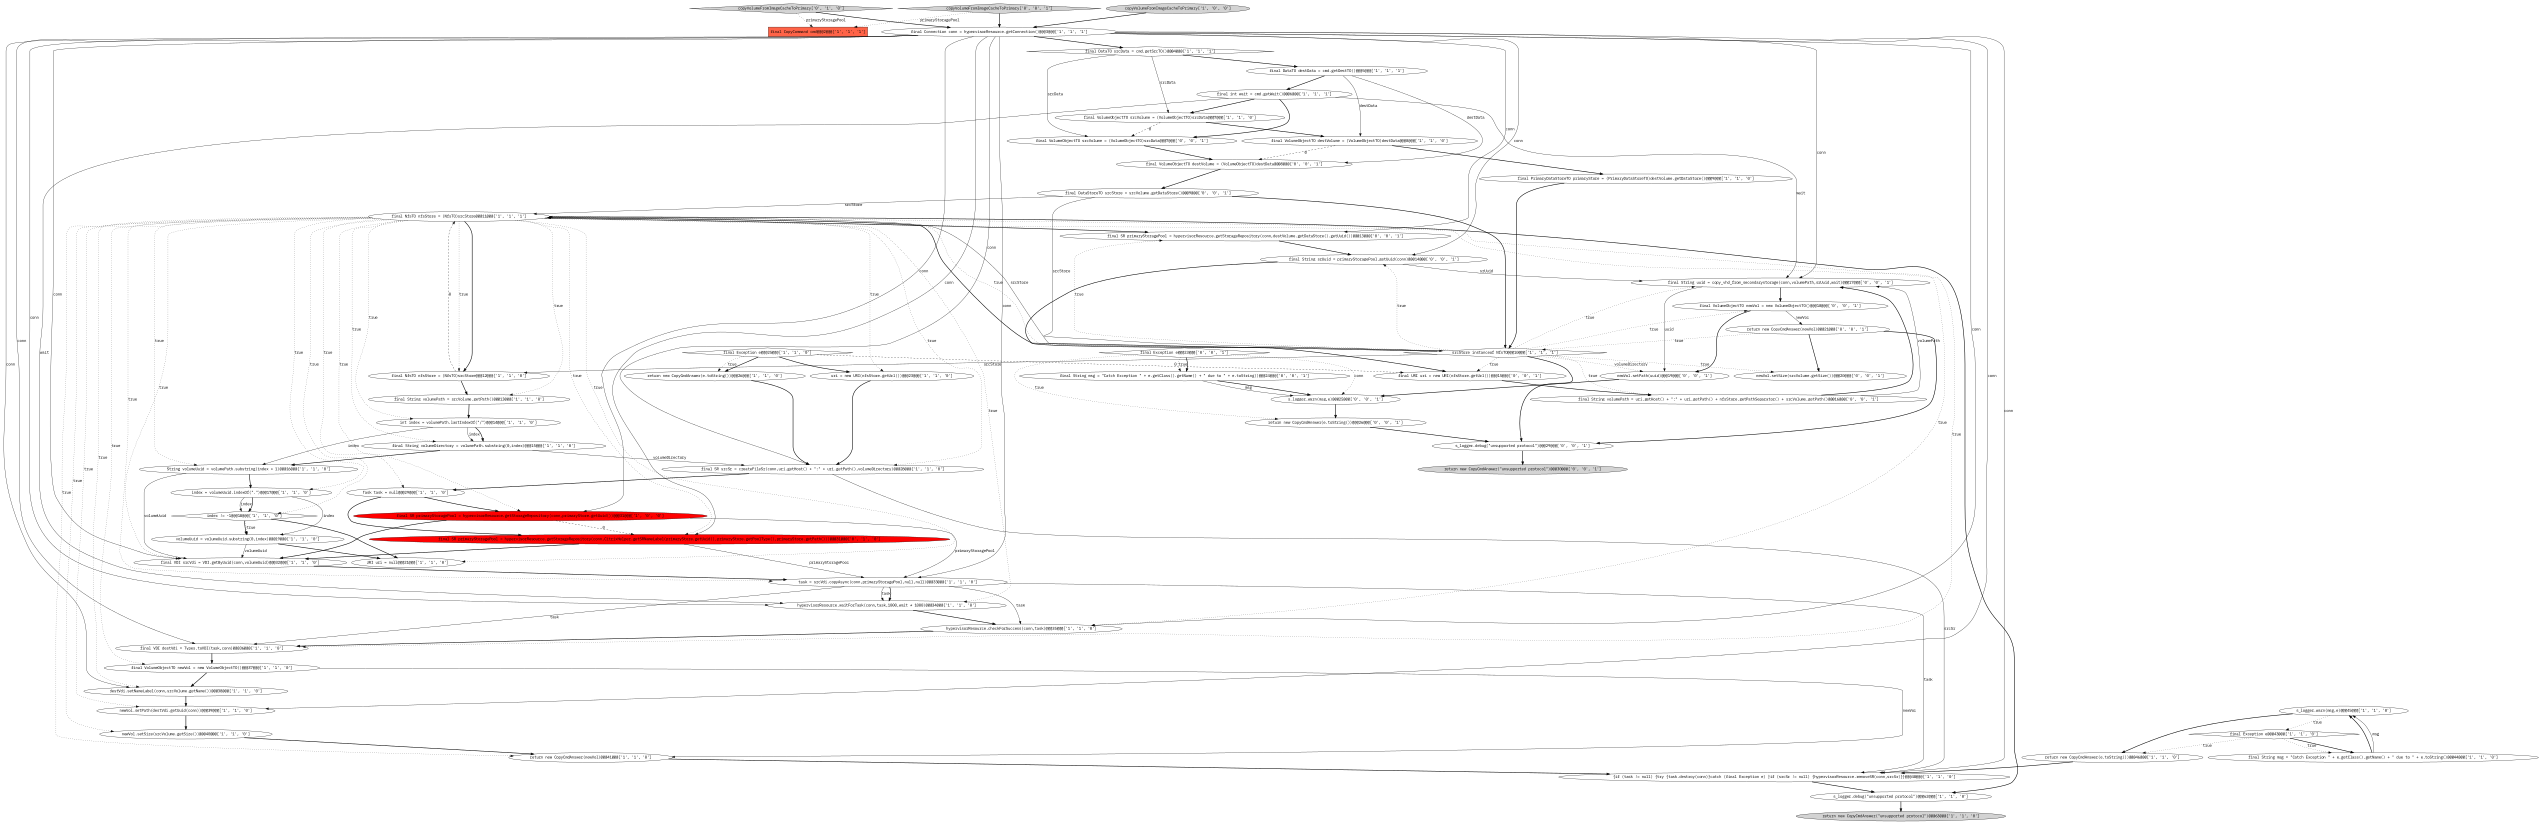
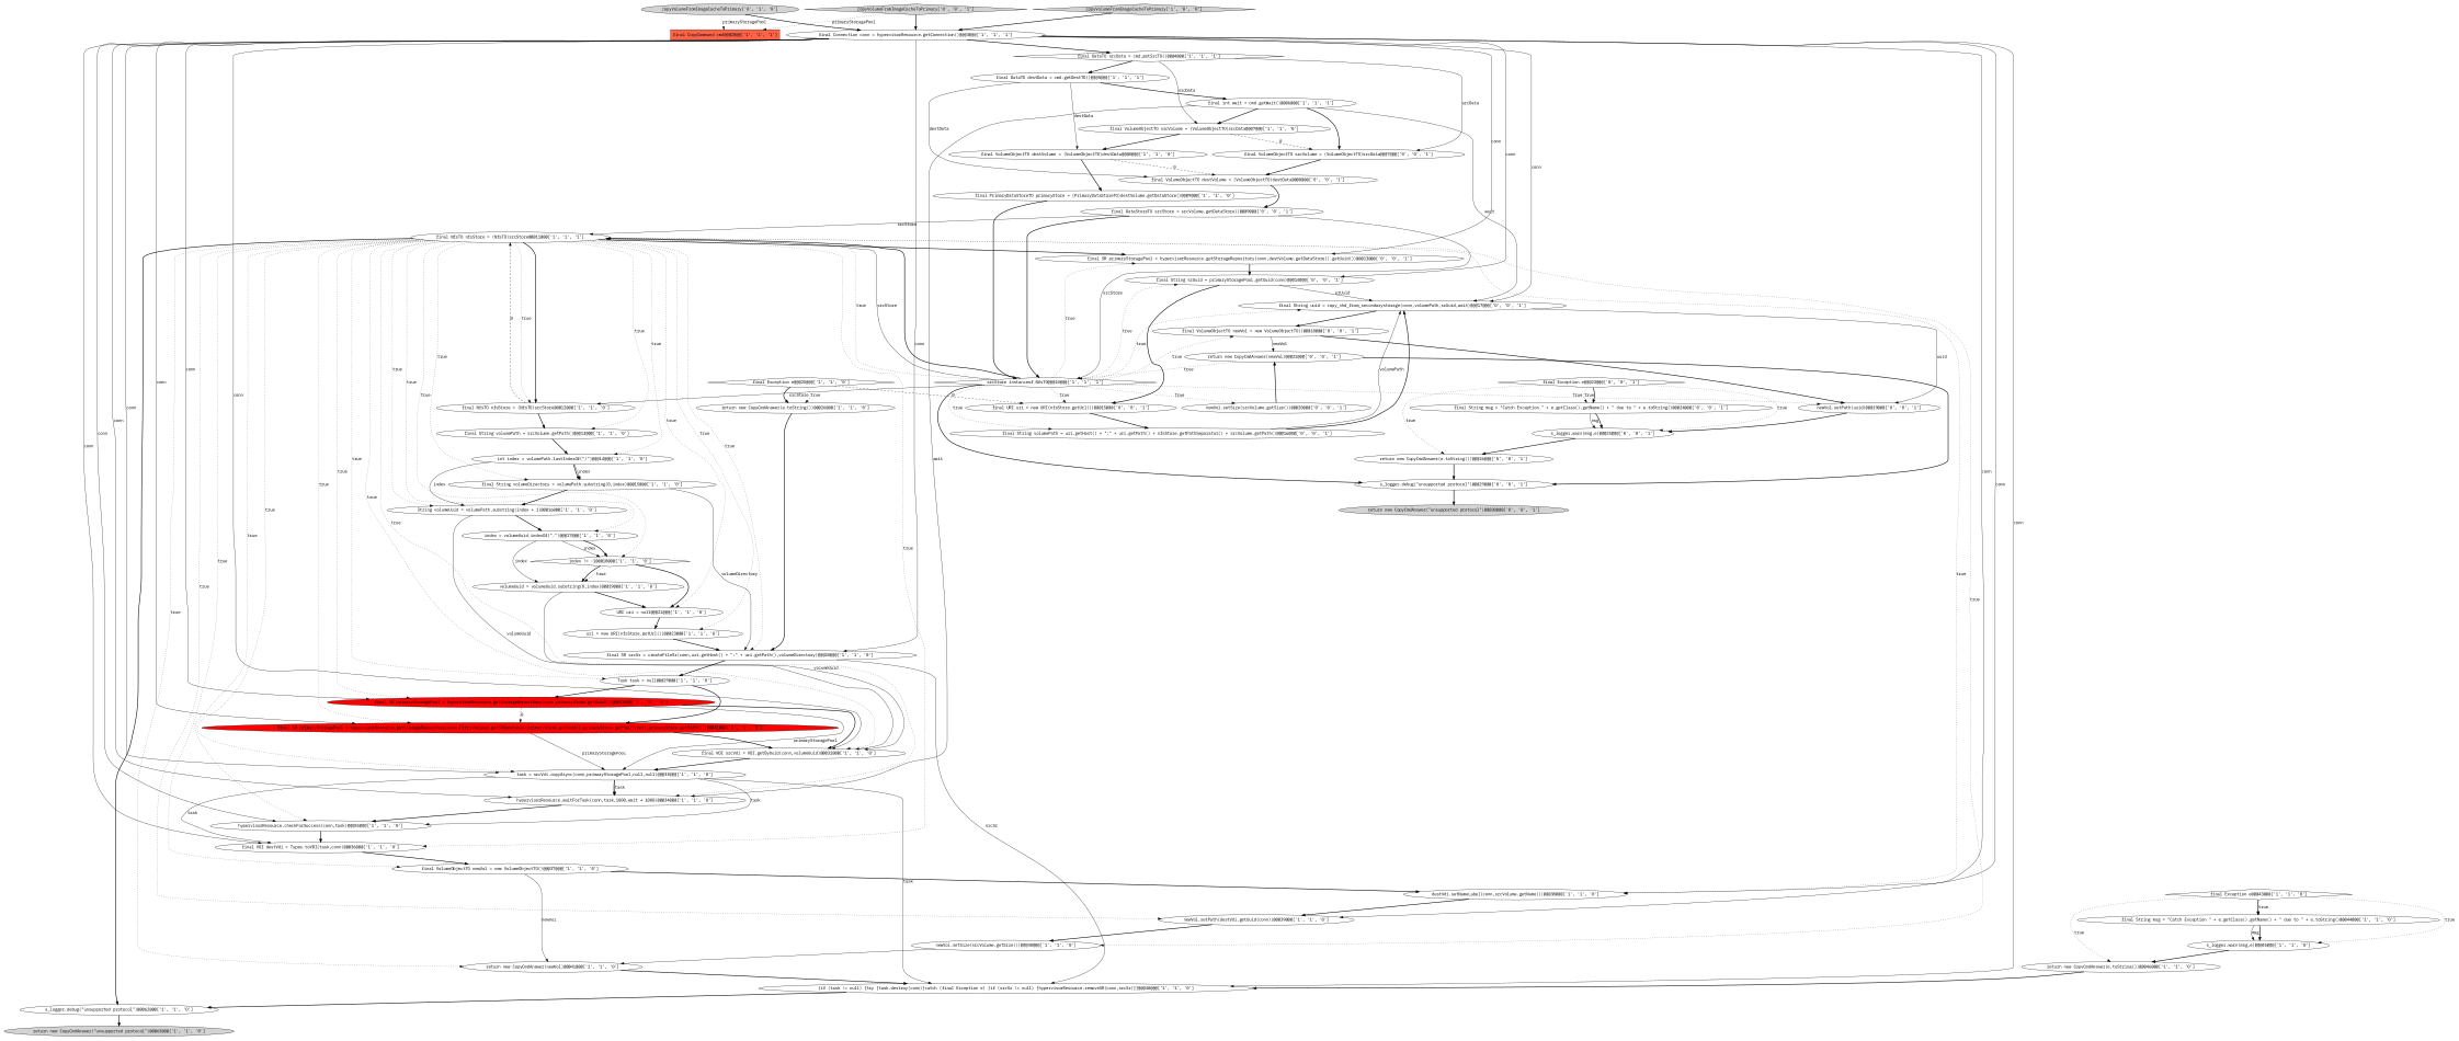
  digraph {
    fontname="IBM Plex Mono"
    node [fillcolor=white fontname="IBM Plex Mono" shape=ellipse style=filled]
    edge [fontname="IBM Plex Mono" style=bold]
    n1 [label="final String volumePath = srcVolume.getPath()@@@13@@@['1', '1', '0']"]
    n2 [label="int index = volumePath.lastIndexOf(\"/\")@@@14@@@['1', '1', '0']"]
    n3 [label="final String volumeDirectory = volumePath.substring(0,index)@@@15@@@['1', '1', '0']"]
    n4 [label="String volumeUuid = volumePath.substring(index + 1)@@@16@@@['1', '1', '0']"]
    n5 [label="s_logger.debug(\"unsupported protocol\")@@@62@@@['1', '1', '0']"]
    n6 [fillcolor=lightgray label="return new CopyCmdAnswer(\"unsupported protocol\")@@@63@@@['1', '1', '0']"]
    n7 [label="final VDI srcVdi = VDI.getByUuid(conn,volumeUuid)@@@32@@@['1', '1', '0']"]
    n8 [label="task = srcVdi.copyAsync(conn,primaryStoragePool,null,null)@@@33@@@['1', '1', '0']"]
    n9 [label="{if (task != null) {try {task.destroy(conn)}catch (final Exception e) }if (srcSr != null) {hypervisorResource.removeSR(conn,srcSr)}}@@@48@@@['1', '1', '0']"]
    n10 [label="final VDI destVdi = Types.toVDI(task,conn)@@@36@@@['1', '1', '0']"]
    n11 [label="hypervisorResource.checkForSuccess(conn,task)@@@35@@@['1', '1', '0']"]
    n12 [label="hypervisorResource.waitForTask(conn,task,1000,wait * 1000)@@@34@@@['1', '1', '0']"]
    n13 [label="Task task = null@@@29@@@['1', '1', '0']"]
    n14 [fillcolor=red label="final SR primaryStoragePool = hypervisorResource.getStorageRepository(conn,primaryStore.getUuid())@@@31@@@['1', '0', '0']"]
    n15 [fillcolor=red label="final SR primaryStoragePool = hypervisorResource.getStorageRepository(conn,CitrixHelper.getSRNameLabel(primaryStore.getUuid(),primaryStore.getPoolType(),primaryStore.getPath()))@@@31@@@['0', '1', '0']"]
    n16 [label="uri = new URI(nfsStore.getUrl())@@@23@@@['1', '1', '0']"]
    n17 [label="final SR srcSr = createFileSr(conn,uri.getHost() + \":\" + uri.getPath(),volumeDirectory)@@@28@@@['1', '1', '0']"]
    n18 [label="return new CopyCmdAnswer(e.toString())@@@46@@@['1', '1', '0']"]
-   n19 [fillcolor=lightgray label="copyVolumeFromImageCacheToPrimary['0', '1', '0']" shape=diamond]
+   n19 [fillcolor=lightgray label="copyVolumeFromImageCacheToPrimary['0', '1', '0']"]
    n20 [label="final Connection conn = hypervisorResource.getConnection()@@@3@@@['1', '1', '1']"]
    n21 [fillcolor=tomato label="final CopyCommand cmd@@@2@@@['1', '1', '1']" shape=box]
    n22 [label="final String uuid = copy_vhd_from_secondarystorage(conn,volumePath,srUuid,wait)@@@17@@@['0', '0', '1']"]
    n23 [label="final String srUuid = primaryStoragePool.getUuid(conn)@@@14@@@['0', '0', '1']"]
    n24 [label="final DataTO srcData = cmd.getSrcTO()@@@4@@@['1', '1', '1']" shape=diamond]
    n25 [label="destVdi.setNameLabel(conn,srcVolume.getName())@@@38@@@['1', '1', '0']"]
    n26 [label="final SR primaryStoragePool = hypervisorResource.getStorageRepository(conn,destVolume.getDataStore().getUuid())@@@13@@@['0', '0', '1']"]
    n27 [label="newVol.setPath(destVdi.getUuid(conn))@@@39@@@['1', '1', '0']"]
    n28 [label="final VolumeObjectTO newVol = new VolumeObjectTO()@@@37@@@['1', '1', '0']"]
    n29 [label="return new CopyCmdAnswer(newVol)@@@41@@@['1', '1', '0']"]
    n30 [label="newVol.setPath(uuid)@@@19@@@['0', '0', '1']"]
    n31 [label="final VolumeObjectTO newVol = new VolumeObjectTO()@@@18@@@['0', '0', '1']"]
    n32 [label="s_logger.warn(msg,e)@@@25@@@['0', '0', '1']"]
    n33 [label="return new CopyCmdAnswer(newVol)@@@21@@@['0', '0', '1']"]
    n34 [label="return new CopyCmdAnswer(e.toString())@@@26@@@['0', '0', '1']"]
    n35 [label="s_logger.debug(\"unsupported protocol\")@@@29@@@['0', '0', '1']"]
    n36 [fillcolor=lightgray label="return new CopyCmdAnswer(\"unsupported protocol\")@@@30@@@['0', '0', '1']"]
    n37 [label="final URI uri = new URI(nfsStore.getUrl())@@@15@@@['0', '0', '1']"]
    n38 [label="final String volumePath = uri.getHost() + \":\" + uri.getPath() + nfsStore.getPathSeparator() + srcVolume.getPath()@@@16@@@['0', '0', '1']"]
    n39 [label="newVol.setSize(srcVolume.getSize())@@@20@@@['0', '0', '1']"]
    n40 [label="srcStore instanceof NfsTO@@@10@@@['1', '1', '1']" shape=diamond]
    n41 [label="URI uri = null@@@21@@@['1', '1', '0']"]
    n42 [label="final String msg = \"Catch Exception \" + e.getClass().getName() + \" due to \" + e.toString()@@@24@@@['0', '0', '1']"]
    n43 [label="final VolumeObjectTO srcVolume = (VolumeObjectTO)srcData@@@7@@@['1', '1', '0']"]
    n44 [label="final DataTO destData = cmd.getDestTO()@@@5@@@['1', '1', '1']"]
    n45 [label="final VolumeObjectTO srcVolume = (VolumeObjectTO)srcData@@@7@@@['0', '0', '1']"]
    n46 [label="final VolumeObjectTO destVolume = (VolumeObjectTO)destData@@@8@@@['1', '1', '0']"]
    n47 [label="final VolumeObjectTO destVolume = (VolumeObjectTO)destData@@@8@@@['0', '0', '1']"]
    n48 [label="final int wait = cmd.getWait()@@@6@@@['1', '1', '1']"]
    n49 [label="final PrimaryDataStoreTO primaryStore = (PrimaryDataStoreTO)destVolume.getDataStore()@@@9@@@['1', '1', '0']"]
    n50 [label="index != -1@@@18@@@['1', '1', '0']" shape=diamond]
    n51 [label="volumeUuid = volumeUuid.substring(0,index)@@@19@@@['1', '1', '0']"]
    n52 [label="index = volumeUuid.indexOf(\".\")@@@17@@@['1', '1', '0']"]
    n53 [label="final DataStoreTO srcStore = srcVolume.getDataStore()@@@9@@@['0', '0', '1']"]
    n54 [label="s_logger.warn(msg,e)@@@45@@@['1', '1', '0']"]
    n55 [label="newVol.setSize(srcVolume.getSize())@@@40@@@['1', '1', '0']"]
    n56 [label="final NfsTO nfsStore = (NfsTO)srcStore@@@11@@@['1', '1', '1']"]
    n57 [label="final NfsTO nfsStore = (NfsTO)srcStore@@@12@@@['1', '1', '0']"]
    n58 [fillcolor=lightgray label="copyVolumeFromImageCacheToPrimary['0', '0', '1']" shape=diamond]
    n59 [label="final Exception e@@@43@@@['1', '1', '0']" shape=diamond]
    n60 [label="final String msg = \"Catch Exception \" + e.getClass().getName() + \" due to \" + e.toString()@@@44@@@['1', '1', '0']"]
    n61 [label="final Exception e@@@25@@@['1', '1', '0']" shape=diamond]
    n62 [label="return new CopyCmdAnswer(e.toString())@@@26@@@['1', '1', '0']"]
-   n63 [fillcolor=lightgray label="copyVolumeFromImageCacheToPrimary['1', '0', '0']"]
+   n63 [fillcolor=lightgray label="copyVolumeFromImageCacheToPrimary['1', '0', '0']" shape=diamond]
    n64 [label="final Exception e@@@23@@@['0', '0', '1']" shape=diamond]
    n1 -> n2
    n2 -> n3 [label=index style=solid]
    n2 -> n3
    n2 -> n4 [label=index style=solid]
    n3 -> n4
    n3 -> n17 [label=volumeDirectory style=solid]
    n4 -> n7 [label=volumeUuid style=solid]
    n4 -> n52
    n5 -> n6
    n7 -> n8
    n8 -> n9 [label=task style=solid]
    n8 -> n10 [label=task style=solid]
    n8 -> n11 [label=task style=solid]
    n8 -> n12 [label=task style=solid]
    n8 -> n12
    n9 -> n5
    n10 -> n28
    n11 -> n10
    n12 -> n11
    n13 -> n14
    n13 -> n15
    n14 -> n7
    n14 -> n8 [label=primaryStoragePool style=solid]
    n14 -> n15 [label=0 style=dashed]
    n15 -> n7
    n15 -> n8 [label=primaryStoragePool style=solid]
    n16 -> n17
    n17 -> n9 [label=srcSr style=solid]
    n17 -> n13
    n18 -> n9
    n19 -> n20
    n19 -> n21 [label=primaryStoragePool style=dotted]
    n20 -> n7 [label=conn style=solid]
    n20 -> n8 [label=conn style=solid]
    n20 -> n9 [label=conn style=solid]
    n20 -> n10 [label=conn style=solid]
    n20 -> n11 [label=conn style=solid]
    n20 -> n12 [label=conn style=solid]
    n20 -> n14 [label=conn style=solid]
    n20 -> n15 [label=conn style=solid]
    n20 -> n17 [label=conn style=solid]
    n20 -> n22 [label=conn style=solid]
    n20 -> n23 [label=conn style=solid]
    n20 -> n24
    n20 -> n25 [label=conn style=solid]
    n20 -> n26 [label=conn style=solid]
    n20 -> n27 [label=conn style=solid]
    n22 -> n30 [label=uuid style=solid]
    n22 -> n31
    n23 -> n22 [label=srUuid style=solid]
    n23 -> n37
    n24 -> n43 [label=srcData style=solid]
    n24 -> n44
    n24 -> n45 [label=srcData style=solid]
    n25 -> n27
    n26 -> n23
    n27 -> n55
    n28 -> n25
    n28 -> n29 [label=newVol style=solid]
    n29 -> n9
    n30 -> n32
    n31 -> n30
    n31 -> n33 [label=newVol style=solid]
    n32 -> n34
    n33 -> n35
    n33 -> n40 [label=true style=dotted]
    n34 -> n35
    n35 -> n36
    n37 -> n38
    n38 -> n22 [label=volumePath style=solid]
    n38 -> n22
-   n33 -> n39
+   n39 -> n33
    n40 -> n22 [label=true style=dotted]
    n40 -> n23 [label=true style=dotted]
    n40 -> n26 [label=true style=dotted]
-   n40 -> n30 [label=volumeDirectory style=dotted]
+   n40 -> n30 [label=true style=dotted]
    n40 -> n31 [label=true style=dotted]
    n40 -> n35
    n40 -> n37 [label=true style=dotted]
    n40 -> n38 [label=true style=dotted]
    n40 -> n39 [label=true style=dotted]
    n40 -> n56
    n40 -> n56 [label=true style=dotted]
    n40 -> n56 [label=srcStore style=solid]
    n40 -> n57 [label=srcStore style=solid]
-   n61 -> n16
+   n41 -> n16
    n42 -> n32 [label=msg style=solid]
    n42 -> n32
    n43 -> n45 [label=0 style=dashed]
    n43 -> n46
    n44 -> n46 [label=destData style=solid]
    n44 -> n47 [label=destData style=solid]
    n44 -> n48
    n45 -> n47
    n46 -> n47 [label=0 style=dashed]
    n46 -> n49
    n47 -> n53
    n48 -> n12 [label=wait style=solid]
    n48 -> n22 [label=wait style=solid]
    n48 -> n43
    n48 -> n45
    n49 -> n40
    n50 -> n41
    n50 -> n51 [label=true style=dotted]
    n50 -> n51
    n51 -> n7 [label=volumeUuid style=solid]
    n51 -> n41
    n52 -> n50 [label=index style=solid]
    n52 -> n50
    n52 -> n51 [label=index style=solid]
    n53 -> n40 [label=srcStore style=solid]
    n53 -> n40
    n53 -> n56 [label=srcStore style=solid]
    n54 -> n18
-   n55 -> n29
+   n55 -> n29 [style=solid]
    n56 -> n1 [label=true style=dotted]
    n56 -> n2 [label=true style=dotted]
    n56 -> n3 [label=true style=dotted]
    n56 -> n4 [label=true style=dotted]
    n56 -> n5
    n56 -> n7 [label=true style=dotted]
    n56 -> n8 [label=true style=dotted]
    n56 -> n10 [label=true style=dotted]
    n56 -> n11 [label=true style=dotted]
    n56 -> n12 [label=true style=dotted]
    n56 -> n13 [label=true style=dotted]
    n56 -> n14 [label=true style=dotted]
    n56 -> n15 [label=true style=dotted]
    n56 -> n16 [label=true style=dotted]
    n56 -> n17 [label=true style=dotted]
    n56 -> n25 [label=true style=dotted]
    n56 -> n26
    n56 -> n27 [label=true style=dotted]
    n56 -> n28 [label=true style=dotted]
    n56 -> n29 [label=true style=dotted]
    n56 -> n41 [label=true style=dotted]
    n56 -> n50 [label=true style=dotted]
    n56 -> n52 [label=true style=dotted]
    n56 -> n55 [label=true style=dotted]
    n56 -> n57 [label=true style=dotted]
    n56 -> n57
    n57 -> n1
    n57 -> n56 [label=0 style=dashed]
    n58 -> n20
    n58 -> n21 [label=primaryStoragePool style=dotted]
    n59 -> n18 [label=true style=dotted]
-   n54 -> n59 [label=true style=dotted]
+   n59 -> n54 [label=true style=dotted]
    n59 -> n60
    n59 -> n60 [label=true style=dotted]
    n60 -> n54
    n60 -> n54 [label=msg style=solid]
    n61 -> n37 [label=0 style=dashed]
    n61 -> n62
    n61 -> n62 [label=true style=dotted]
    n62 -> n17
    n63 -> n20
-   n64 -> n32 [label=conn style=dotted]
+   n64 -> n32 [label=true style=dotted]
    n64 -> n34 [label=true style=dotted]
    n64 -> n42 [label=true style=dotted]
    n64 -> n42
  }
